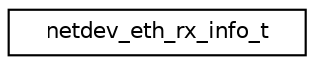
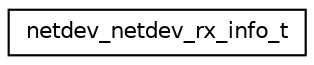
  digraph {
    rankdir=LR
-   n1 [color=black fillcolor=white fontname=Helvetica fontsize=10 height=0.2 label=netdev_eth_rx_info_t shape=record style=filled width=0.4]
+   n1 [color=black fillcolor=white fontname=Helvetica fontsize=10 height=0.2 label=netdev_netdev_rx_info_t shape=record style=filled width=0.4]
  }
